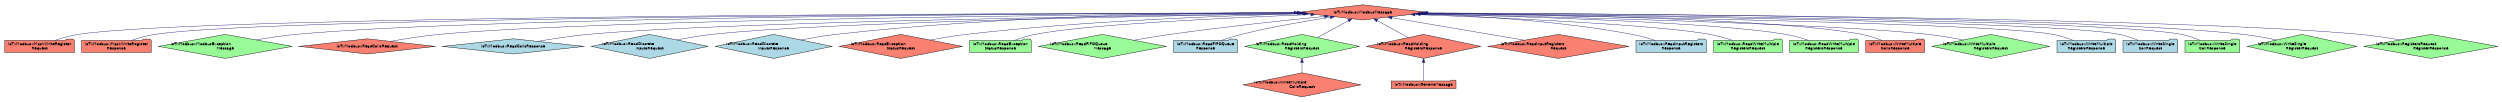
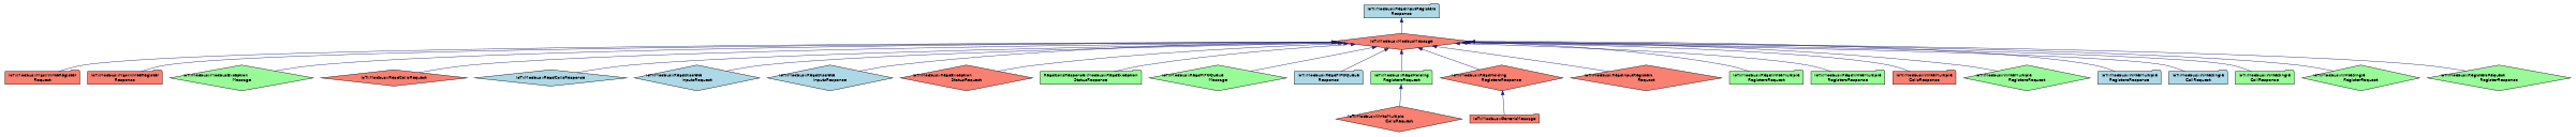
  digraph {
    rankdir=TB
    node [color=black fillcolor=salmon fontname=Helvetica fontsize=10 shape=diamond style=filled]
    edge [color=midnightblue dir=back fontname=Helvetica fontsize=10 labelfontname=Helvetica labelfontsize=10 style=solid]
    n1 [height=0.2 label="IoT::Modbus::ModbusMessage" width=0.4]
    n2 [height=0.2 label="IoT::Modbus::MaskWriteRegister\lRequest" shape=folder width=0.4]
    n3 [height=0.2 label="IoT::Modbus::MaskWriteRegister\lResponse" shape=folder width=0.4]
    n4 [fillcolor=palegreen height=0.2 label="IoT::Modbus::ModbusException\lMessage" width=0.4]
    n5 [height=0.2 label="IoT::Modbus::ReadCoilsRequest" width=0.4]
    n6 [fillcolor=lightblue height=0.2 label="IoT::Modbus::ReadCoilsResponse" width=0.4]
    n7 [fillcolor=lightblue height=0.2 label="IoT::Modbus::ReadDiscrete\lInputsRequest" width=0.4]
    n8 [fillcolor=lightblue height=0.2 label="IoT::Modbus::ReadDiscrete\lInputsResponse" width=0.4]
    n9 [height=0.2 label="IoT::Modbus::ReadException\lStatusRequest" width=0.4]
-   n10 [fillcolor=palegreen height=0.2 label="IoT::Modbus::ReadException\lStatusResponse" shape=folder width=0.4]
+   n10 [fillcolor=palegreen height=0.2 label="ReadCoilsResponse::Modbus::ReadException\lStatusResponse" shape=folder width=0.4]
    n11 [fillcolor=palegreen height=0.2 label="IoT::Modbus::ReadFIFOQueue\lMessage" width=0.4]
    n12 [fillcolor=lightblue height=0.2 label="IoT::Modbus::ReadFIFOQueue\lResponse" shape=folder width=0.4]
-   n13 [fillcolor=palegreen height=0.2 label="IoT::Modbus::ReadHolding\lRegistersRequest" width=0.4]
+   n13 [fillcolor=palegreen height=0.2 label="IoT::Modbus::ReadHolding\lRegistersRequest" shape=folder width=0.4]
    n14 [height=0.2 label="IoT::Modbus::ReadHolding\lRegistersResponse" width=0.4]
    n15 [height=0.2 label="IoT::Modbus::ReadInputRegisters\lRequest" width=0.4]
    n16 [fillcolor=lightblue height=0.2 label="IoT::Modbus::ReadInputRegisters\lResponse" shape=folder width=0.4]
    n17 [fillcolor=palegreen height=0.2 label="IoT::Modbus::ReadWriteMultiple\lRegistersRequest" shape=folder width=0.4]
    n18 [fillcolor=palegreen height=0.2 label="IoT::Modbus::ReadWriteMultiple\lRegistersResponse" shape=folder width=0.4]
    n19 [height=0.2 label="IoT::Modbus::WriteMultiple\lCoilsResponse" shape=folder width=0.4]
    n20 [fillcolor=palegreen height=0.2 label="IoT::Modbus::WriteMultiple\lRegistersRequest" width=0.4]
    n21 [fillcolor=lightblue height=0.2 label="IoT::Modbus::WriteMultiple\lRegistersResponse" shape=folder width=0.4]
    n22 [fillcolor=lightblue height=0.2 label="IoT::Modbus::WriteSingle\lCoilRequest" shape=folder width=0.4]
    n23 [fillcolor=palegreen height=0.2 label="IoT::Modbus::WriteSingle\lCoilResponse" shape=folder width=0.4]
    n24 [fillcolor=palegreen height=0.2 label="IoT::Modbus::WriteSingle\lRegisterRequest" width=0.4]
    n25 [fillcolor=palegreen height=0.2 label="IoT::Modbus::RegistersRequest\lRegisterResponse" width=0.4]
    n26 [height=0.2 label="IoT::Modbus::GenericMessage" shape=folder width=0.4]
    n27 [height=0.2 label="IoT::Modbus::WriteMultiple\lCoilsRequest" width=0.4]
    n1 -> n2
    n1 -> n3
    n1 -> n4
    n1 -> n5
    n1 -> n6
    n1 -> n7
    n1 -> n8
    n1 -> n9
    n1 -> n10
    n1 -> n11
    n1 -> n12
    n1 -> n13
    n1 -> n14
    n1 -> n15
-   n1 -> n16
+   n16 -> n1
    n1 -> n17
    n1 -> n18
    n1 -> n19
    n1 -> n20
    n1 -> n21
    n1 -> n22
    n1 -> n23
    n1 -> n24
    n1 -> n25
    n13 -> n27
    n14 -> n26
  }
